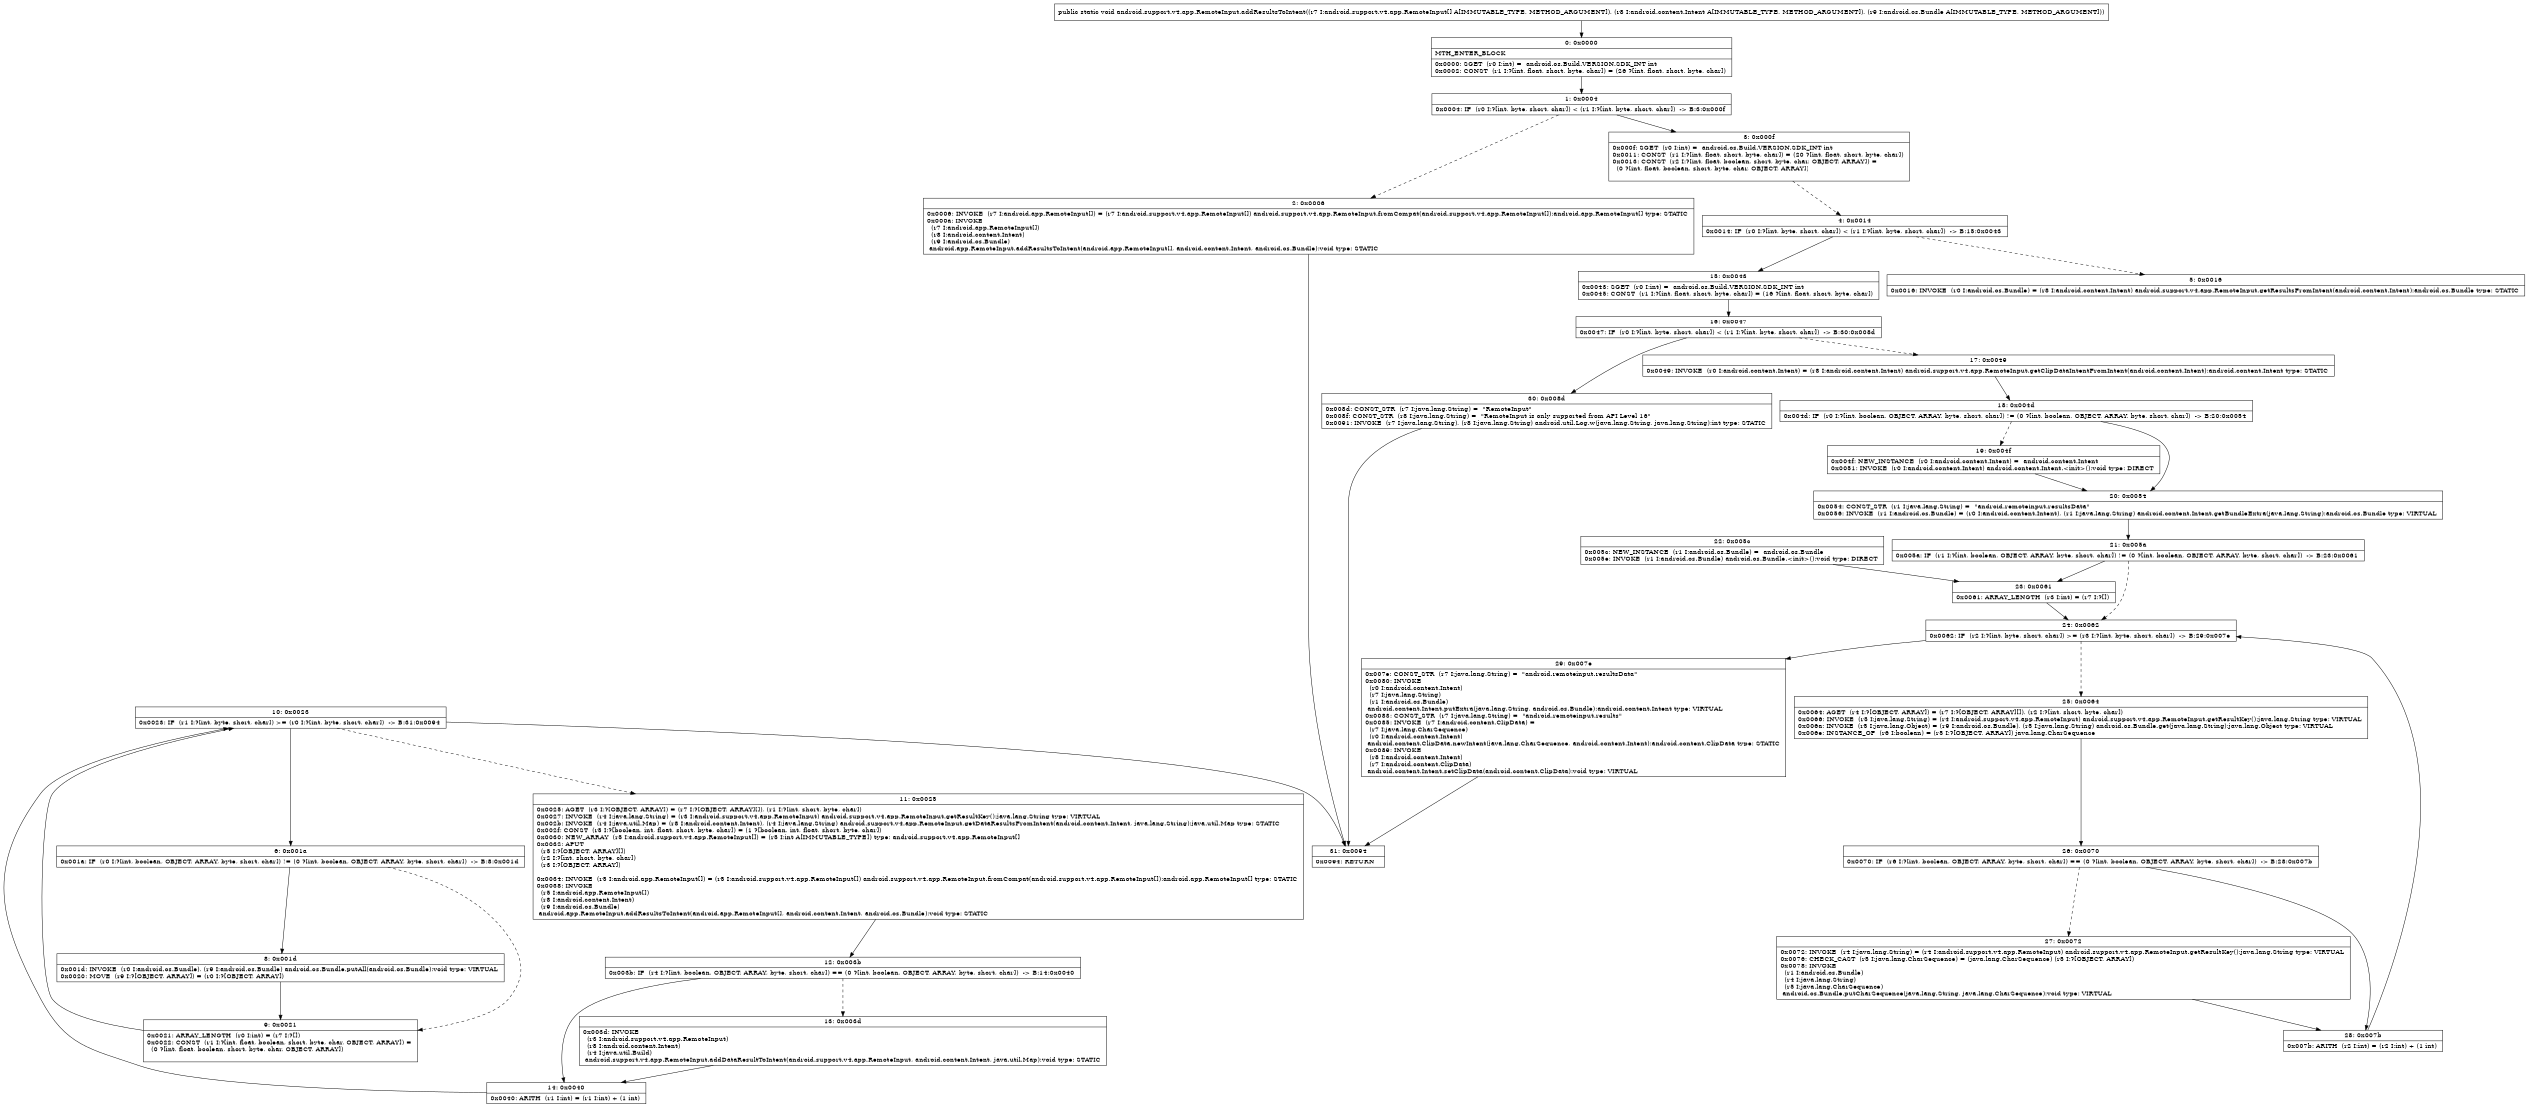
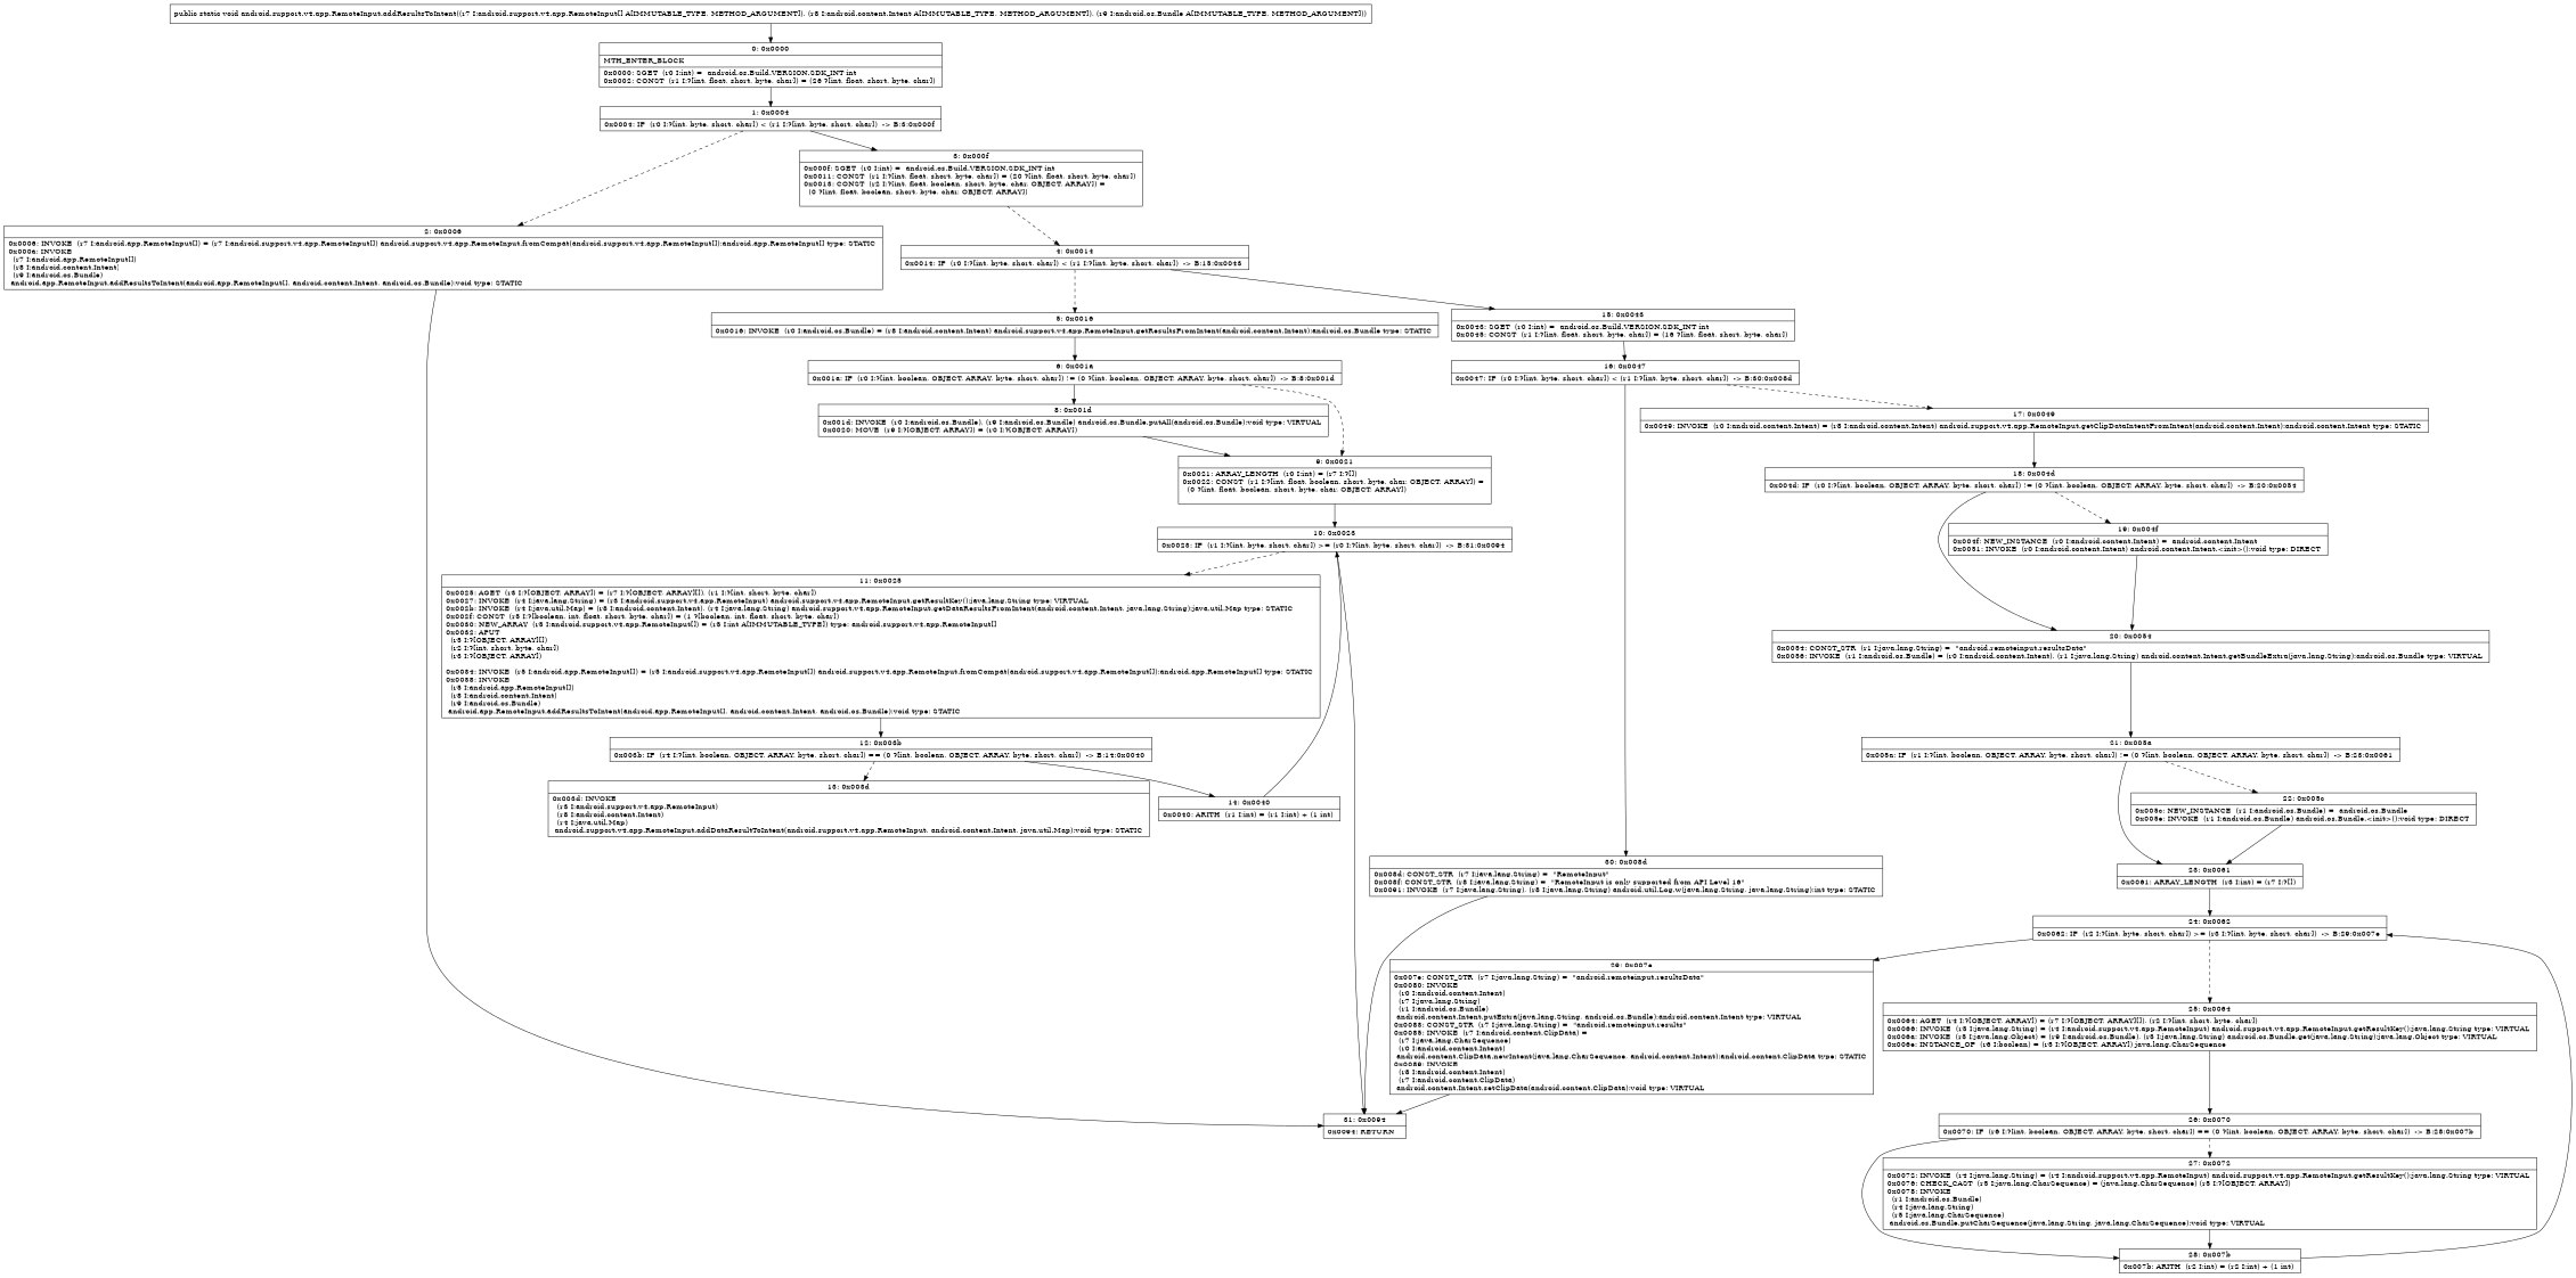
  digraph {
    node [shape=record]
    n1 [label="{0\:\ 0x0000|MTH_ENTER_BLOCK\l|0x0000: SGET  (r0 I:int) =  android.os.Build.VERSION.SDK_INT int \l0x0002: CONST  (r1 I:?[int, float, short, byte, char]) = (26 ?[int, float, short, byte, char]) \l}"]
    n2 [label="{1\:\ 0x0004|0x0004: IF  (r0 I:?[int, byte, short, char]) \< (r1 I:?[int, byte, short, char])  \-\> B:3:0x000f \l}"]
    n3 [label="{2\:\ 0x0006|0x0006: INVOKE  (r7 I:android.app.RemoteInput[]) = (r7 I:android.support.v4.app.RemoteInput[]) android.support.v4.app.RemoteInput.fromCompat(android.support.v4.app.RemoteInput[]):android.app.RemoteInput[] type: STATIC \l0x000a: INVOKE  \l  (r7 I:android.app.RemoteInput[])\l  (r8 I:android.content.Intent)\l  (r9 I:android.os.Bundle)\l android.app.RemoteInput.addResultsToIntent(android.app.RemoteInput[], android.content.Intent, android.os.Bundle):void type: STATIC \l}"]
    n4 [label="{3\:\ 0x000f|0x000f: SGET  (r0 I:int) =  android.os.Build.VERSION.SDK_INT int \l0x0011: CONST  (r1 I:?[int, float, short, byte, char]) = (20 ?[int, float, short, byte, char]) \l0x0013: CONST  (r2 I:?[int, float, boolean, short, byte, char, OBJECT, ARRAY]) = \l  (0 ?[int, float, boolean, short, byte, char, OBJECT, ARRAY])\l \l}"]
    n5 [label="{31\:\ 0x0094|0x0094: RETURN   \l}"]
    n6 [label="{4\:\ 0x0014|0x0014: IF  (r0 I:?[int, byte, short, char]) \< (r1 I:?[int, byte, short, char])  \-\> B:15:0x0043 \l}"]
    n7 [label="{5\:\ 0x0016|0x0016: INVOKE  (r0 I:android.os.Bundle) = (r8 I:android.content.Intent) android.support.v4.app.RemoteInput.getResultsFromIntent(android.content.Intent):android.os.Bundle type: STATIC \l}"]
    n8 [label="{15\:\ 0x0043|0x0043: SGET  (r0 I:int) =  android.os.Build.VERSION.SDK_INT int \l0x0045: CONST  (r1 I:?[int, float, short, byte, char]) = (16 ?[int, float, short, byte, char]) \l}"]
    n9 [label="{6\:\ 0x001a|0x001a: IF  (r0 I:?[int, boolean, OBJECT, ARRAY, byte, short, char]) != (0 ?[int, boolean, OBJECT, ARRAY, byte, short, char])  \-\> B:8:0x001d \l}"]
    n10 [label="{16\:\ 0x0047|0x0047: IF  (r0 I:?[int, byte, short, char]) \< (r1 I:?[int, byte, short, char])  \-\> B:30:0x008d \l}"]
    n11 [label="{8\:\ 0x001d|0x001d: INVOKE  (r0 I:android.os.Bundle), (r9 I:android.os.Bundle) android.os.Bundle.putAll(android.os.Bundle):void type: VIRTUAL \l0x0020: MOVE  (r9 I:?[OBJECT, ARRAY]) = (r0 I:?[OBJECT, ARRAY]) \l}"]
    n12 [label="{9\:\ 0x0021|0x0021: ARRAY_LENGTH  (r0 I:int) = (r7 I:?[]) \l0x0022: CONST  (r1 I:?[int, float, boolean, short, byte, char, OBJECT, ARRAY]) = \l  (0 ?[int, float, boolean, short, byte, char, OBJECT, ARRAY])\l \l}"]
    n13 [label="{10\:\ 0x0023|0x0023: IF  (r1 I:?[int, byte, short, char]) \>= (r0 I:?[int, byte, short, char])  \-\> B:31:0x0094 \l}"]
    n14 [label="{11\:\ 0x0025|0x0025: AGET  (r3 I:?[OBJECT, ARRAY]) = (r7 I:?[OBJECT, ARRAY][]), (r1 I:?[int, short, byte, char]) \l0x0027: INVOKE  (r4 I:java.lang.String) = (r3 I:android.support.v4.app.RemoteInput) android.support.v4.app.RemoteInput.getResultKey():java.lang.String type: VIRTUAL \l0x002b: INVOKE  (r4 I:java.util.Map) = (r8 I:android.content.Intent), (r4 I:java.lang.String) android.support.v4.app.RemoteInput.getDataResultsFromIntent(android.content.Intent, java.lang.String):java.util.Map type: STATIC \l0x002f: CONST  (r5 I:?[boolean, int, float, short, byte, char]) = (1 ?[boolean, int, float, short, byte, char]) \l0x0030: NEW_ARRAY  (r5 I:android.support.v4.app.RemoteInput[]) = (r5 I:int A[IMMUTABLE_TYPE]) type: android.support.v4.app.RemoteInput[] \l0x0032: APUT  \l  (r5 I:?[OBJECT, ARRAY][])\l  (r2 I:?[int, short, byte, char])\l  (r3 I:?[OBJECT, ARRAY])\l \l0x0034: INVOKE  (r5 I:android.app.RemoteInput[]) = (r5 I:android.support.v4.app.RemoteInput[]) android.support.v4.app.RemoteInput.fromCompat(android.support.v4.app.RemoteInput[]):android.app.RemoteInput[] type: STATIC \l0x0038: INVOKE  \l  (r5 I:android.app.RemoteInput[])\l  (r8 I:android.content.Intent)\l  (r9 I:android.os.Bundle)\l android.app.RemoteInput.addResultsToIntent(android.app.RemoteInput[], android.content.Intent, android.os.Bundle):void type: STATIC \l}"]
    n15 [label="{12\:\ 0x003b|0x003b: IF  (r4 I:?[int, boolean, OBJECT, ARRAY, byte, short, char]) == (0 ?[int, boolean, OBJECT, ARRAY, byte, short, char])  \-\> B:14:0x0040 \l}"]
-   n16 [label="{13\:\ 0x003d|0x003d: INVOKE  \l  (r3 I:android.support.v4.app.RemoteInput)\l  (r8 I:android.content.Intent)\l  (r4 I:java.util.Build)\l android.support.v4.app.RemoteInput.addDataResultToIntent(android.support.v4.app.RemoteInput, android.content.Intent, java.util.Map):void type: STATIC \l}"]
+   n16 [label="{13\:\ 0x003d|0x003d: INVOKE  \l  (r3 I:android.support.v4.app.RemoteInput)\l  (r8 I:android.content.Intent)\l  (r4 I:java.util.Map)\l android.support.v4.app.RemoteInput.addDataResultToIntent(android.support.v4.app.RemoteInput, android.content.Intent, java.util.Map):void type: STATIC \l}"]
    n17 [label="{14\:\ 0x0040|0x0040: ARITH  (r1 I:int) = (r1 I:int) + (1 int) \l}"]
    n18 [label="{17\:\ 0x0049|0x0049: INVOKE  (r0 I:android.content.Intent) = (r8 I:android.content.Intent) android.support.v4.app.RemoteInput.getClipDataIntentFromIntent(android.content.Intent):android.content.Intent type: STATIC \l}"]
    n19 [label="{30\:\ 0x008d|0x008d: CONST_STR  (r7 I:java.lang.String) =  \"RemoteInput\" \l0x008f: CONST_STR  (r8 I:java.lang.String) =  \"RemoteInput is only supported from API Level 16\" \l0x0091: INVOKE  (r7 I:java.lang.String), (r8 I:java.lang.String) android.util.Log.w(java.lang.String, java.lang.String):int type: STATIC \l}"]
    n20 [label="{18\:\ 0x004d|0x004d: IF  (r0 I:?[int, boolean, OBJECT, ARRAY, byte, short, char]) != (0 ?[int, boolean, OBJECT, ARRAY, byte, short, char])  \-\> B:20:0x0054 \l}"]
    n21 [label="{19\:\ 0x004f|0x004f: NEW_INSTANCE  (r0 I:android.content.Intent) =  android.content.Intent \l0x0051: INVOKE  (r0 I:android.content.Intent) android.content.Intent.\<init\>():void type: DIRECT \l}"]
    n22 [label="{20\:\ 0x0054|0x0054: CONST_STR  (r1 I:java.lang.String) =  \"android.remoteinput.resultsData\" \l0x0056: INVOKE  (r1 I:android.os.Bundle) = (r0 I:android.content.Intent), (r1 I:java.lang.String) android.content.Intent.getBundleExtra(java.lang.String):android.os.Bundle type: VIRTUAL \l}"]
    n23 [label="{21\:\ 0x005a|0x005a: IF  (r1 I:?[int, boolean, OBJECT, ARRAY, byte, short, char]) != (0 ?[int, boolean, OBJECT, ARRAY, byte, short, char])  \-\> B:23:0x0061 \l}"]
    n24 [label="{22\:\ 0x005c|0x005c: NEW_INSTANCE  (r1 I:android.os.Bundle) =  android.os.Bundle \l0x005e: INVOKE  (r1 I:android.os.Bundle) android.os.Bundle.\<init\>():void type: DIRECT \l}"]
    n25 [label="{23\:\ 0x0061|0x0061: ARRAY_LENGTH  (r3 I:int) = (r7 I:?[]) \l}"]
    n26 [label="{24\:\ 0x0062|0x0062: IF  (r2 I:?[int, byte, short, char]) \>= (r3 I:?[int, byte, short, char])  \-\> B:29:0x007e \l}"]
    n27 [label="{25\:\ 0x0064|0x0064: AGET  (r4 I:?[OBJECT, ARRAY]) = (r7 I:?[OBJECT, ARRAY][]), (r2 I:?[int, short, byte, char]) \l0x0066: INVOKE  (r5 I:java.lang.String) = (r4 I:android.support.v4.app.RemoteInput) android.support.v4.app.RemoteInput.getResultKey():java.lang.String type: VIRTUAL \l0x006a: INVOKE  (r5 I:java.lang.Object) = (r9 I:android.os.Bundle), (r5 I:java.lang.String) android.os.Bundle.get(java.lang.String):java.lang.Object type: VIRTUAL \l0x006e: INSTANCE_OF  (r6 I:boolean) = (r5 I:?[OBJECT, ARRAY]) java.lang.CharSequence \l}"]
    n28 [label="{29\:\ 0x007e|0x007e: CONST_STR  (r7 I:java.lang.String) =  \"android.remoteinput.resultsData\" \l0x0080: INVOKE  \l  (r0 I:android.content.Intent)\l  (r7 I:java.lang.String)\l  (r1 I:android.os.Bundle)\l android.content.Intent.putExtra(java.lang.String, android.os.Bundle):android.content.Intent type: VIRTUAL \l0x0083: CONST_STR  (r7 I:java.lang.String) =  \"android.remoteinput.results\" \l0x0085: INVOKE  (r7 I:android.content.ClipData) = \l  (r7 I:java.lang.CharSequence)\l  (r0 I:android.content.Intent)\l android.content.ClipData.newIntent(java.lang.CharSequence, android.content.Intent):android.content.ClipData type: STATIC \l0x0089: INVOKE  \l  (r8 I:android.content.Intent)\l  (r7 I:android.content.ClipData)\l android.content.Intent.setClipData(android.content.ClipData):void type: VIRTUAL \l}"]
    n29 [label="{26\:\ 0x0070|0x0070: IF  (r6 I:?[int, boolean, OBJECT, ARRAY, byte, short, char]) == (0 ?[int, boolean, OBJECT, ARRAY, byte, short, char])  \-\> B:28:0x007b \l}"]
    n30 [label="{27\:\ 0x0072|0x0072: INVOKE  (r4 I:java.lang.String) = (r4 I:android.support.v4.app.RemoteInput) android.support.v4.app.RemoteInput.getResultKey():java.lang.String type: VIRTUAL \l0x0076: CHECK_CAST  (r5 I:java.lang.CharSequence) = (java.lang.CharSequence) (r5 I:?[OBJECT, ARRAY]) \l0x0078: INVOKE  \l  (r1 I:android.os.Bundle)\l  (r4 I:java.lang.String)\l  (r5 I:java.lang.CharSequence)\l android.os.Bundle.putCharSequence(java.lang.String, java.lang.CharSequence):void type: VIRTUAL \l}"]
    n31 [label="{28\:\ 0x007b|0x007b: ARITH  (r2 I:int) = (r2 I:int) + (1 int) \l}"]
    n32 [label="{public static void android.support.v4.app.RemoteInput.addResultsToIntent((r7 I:android.support.v4.app.RemoteInput[] A[IMMUTABLE_TYPE, METHOD_ARGUMENT]), (r8 I:android.content.Intent A[IMMUTABLE_TYPE, METHOD_ARGUMENT]), (r9 I:android.os.Bundle A[IMMUTABLE_TYPE, METHOD_ARGUMENT])) }"]
    n1 -> n2
    n2 -> n3 [style=dashed]
    n2 -> n4
    n3 -> n5
    n4 -> n6 [style=dashed]
    n6 -> n7 [style=dashed]
    n6 -> n8
-   n13 -> n9
+   n7 -> n9
    n8 -> n10
    n9 -> n11
    n9 -> n12 [style=dashed]
    n10 -> n18 [style=dashed]
    n10 -> n19
    n11 -> n12
    n12 -> n13
    n13 -> n5
    n13 -> n14 [style=dashed]
    n14 -> n15
    n15 -> n16 [style=dashed]
    n15 -> n17
-   n16 -> n17
    n17 -> n13
    n18 -> n20
    n19 -> n5
    n20 -> n21 [style=dashed]
    n20 -> n22
    n21 -> n22
    n22 -> n23
-   n23 -> n26 [style=dashed]
+   n23 -> n24 [style=dashed]
    n23 -> n25
    n24 -> n25
    n25 -> n26
    n26 -> n27 [style=dashed]
    n26 -> n28
    n27 -> n29
    n28 -> n5
    n29 -> n30 [style=dashed]
    n29 -> n31
    n30 -> n31
    n31 -> n26
    n32 -> n1
  }
